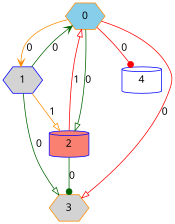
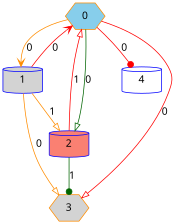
  digraph {
    fontname="Noto Sans"
    node [color=blue fillcolor=lightgrey fontname="Noto Sans" shape=cylinder style=filled]
    edge [arrowhead=onormal color=red fontname="Noto Sans"]
    0 [color=darkorange fillcolor=skyblue shape=hexagon]
-   1 [shape=hexagon]
+   1
    2 [fillcolor=salmon]
    3 [color=darkorange shape=hexagon]
    4 [fillcolor=white]
    0 -> 1 [arrowhead=vee color=darkorange label=0]
    0 -> 2 [color=darkgreen label=0]
    0 -> 3 [label=0]
    0 -> 4 [arrowhead=dot label=0]
-   1 -> 0 [arrowhead=vee color=darkgreen label=0]
+   1 -> 0 [arrowhead=vee label=0]
    1 -> 2 [color=darkorange label=1]
-   1 -> 3 [color=darkgreen label=0]
+   1 -> 3 [color=darkorange label=0]
    2 -> 0 [label=1]
-   2 -> 3 [arrowhead=dot color=darkgreen label=0]
+   2 -> 3 [arrowhead=dot color=darkgreen label=1]
  }
